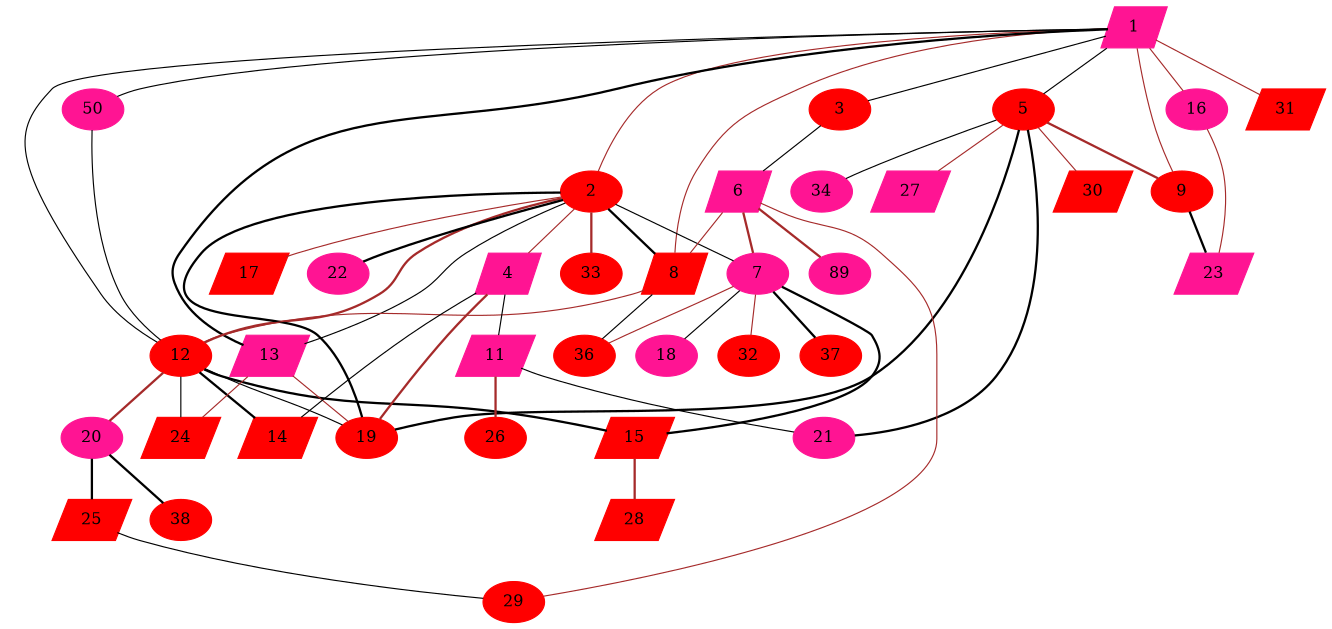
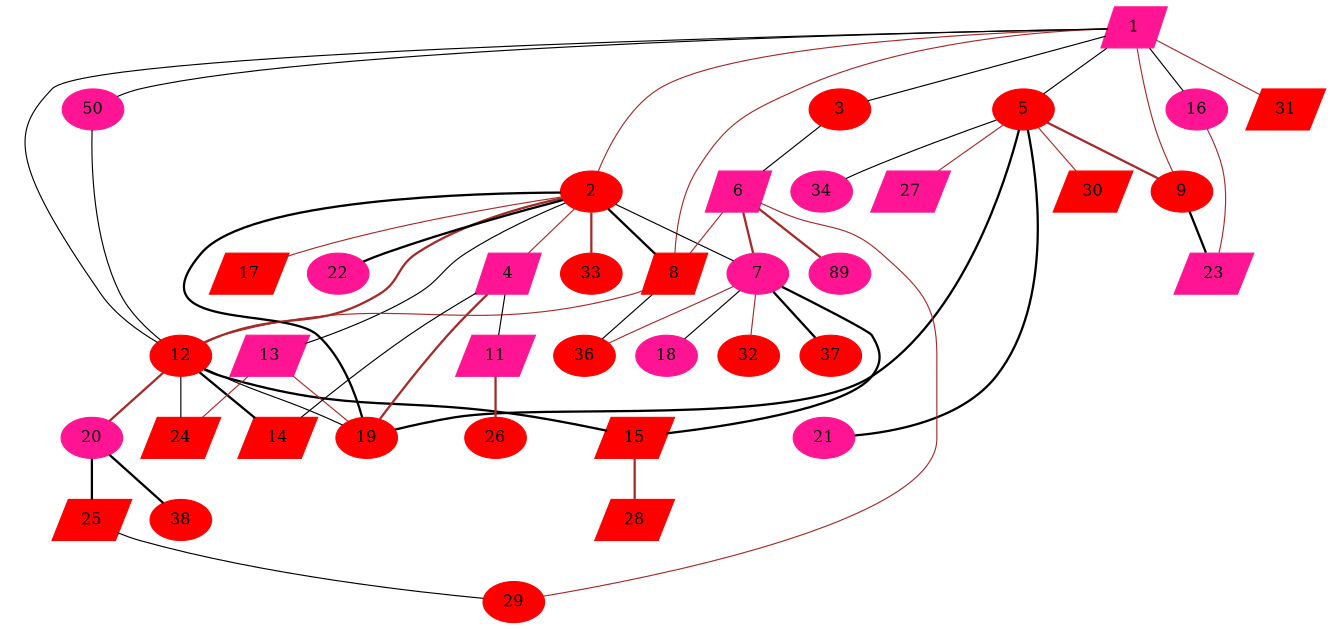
  graph {
    node [color=red shape=ellipse style=filled]
    edge [color=black style=solid weight=1.0]
    1 [color=deeppink shape=parallelogram]
    2
    3
    5
    8 [shape=parallelogram]
    9
    n7 [color=deeppink label=50]
    12
    13 [color=deeppink shape=parallelogram]
    16 [color=deeppink]
    31 [shape=parallelogram]
    4 [color=deeppink shape=parallelogram]
    7 [color=deeppink]
    17 [shape=parallelogram]
    19
    22 [color=deeppink]
    33
    6 [color=deeppink shape=parallelogram]
    21 [color=deeppink]
    27 [color=deeppink shape=parallelogram]
    30 [shape=parallelogram]
    34 [color=deeppink]
    36
    23 [color=deeppink shape=parallelogram]
    14 [shape=parallelogram]
    15 [shape=parallelogram]
    20 [color=deeppink]
    24 [shape=parallelogram]
    11 [color=deeppink shape=parallelogram]
    18 [color=deeppink]
    32
    37
    29
    n34 [color=deeppink label=89]
    26
    28 [shape=parallelogram]
    25 [shape=parallelogram]
    38
    1 -- 2 [color=brown]
    1 -- 3
    1 -- 5
    1 -- 8 [color=brown]
    1 -- 9 [color=brown weight=6.0]
    1 -- n7
    1 -- 12
-   1 -- 13 [style=bold]
-   1 -- 16 [color=brown]
+   1 -- 16
    1 -- 31 [color=brown weight=2.0]
    2 -- 8 [style=bold]
    2 -- 12 [color=brown style=bold]
    2 -- 13
    2 -- 4 [color=brown]
    2 -- 7
    2 -- 17 [color=brown]
    2 -- 19 [style=bold]
    2 -- 22 [style=bold]
    2 -- 33 [color=brown style=bold weight=4.0]
    3 -- 6
    5 -- 9 [color=brown style=bold]
    5 -- 19 [style=bold]
    5 -- 21 [style=bold]
    5 -- 27 [color=brown]
    5 -- 30 [color=brown]
    5 -- 34
    8 -- 12 [color=brown]
    8 -- 36
    9 -- 23 [style=bold]
    n7 -- 12
    12 -- 19
    12 -- 14 [style=bold weight=2.0]
    12 -- 15 [style=bold]
    12 -- 20 [color=brown style=bold]
    12 -- 24
    13 -- 19 [color=brown weight=2.0]
    13 -- 24 [color=brown]
    16 -- 23 [color=brown]
    4 -- 19 [color=brown style=bold]
    4 -- 14
    4 -- 11 [weight=3.0]
    7 -- 36 [color=brown]
    7 -- 15 [style=bold]
    7 -- 18
    7 -- 32 [color=brown]
    7 -- 37 [style=bold]
    6 -- 8 [color=brown]
    6 -- 7 [color=brown style=bold]
    6 -- 29 [color=brown]
    6 -- n34 [color=brown style=bold]
    15 -- 28 [color=brown style=bold weight=2.0]
    20 -- 25 [style=bold]
    20 -- 38 [style=bold]
-   11 -- 21
    11 -- 26 [color=brown style=bold]
    25 -- 29
  }
